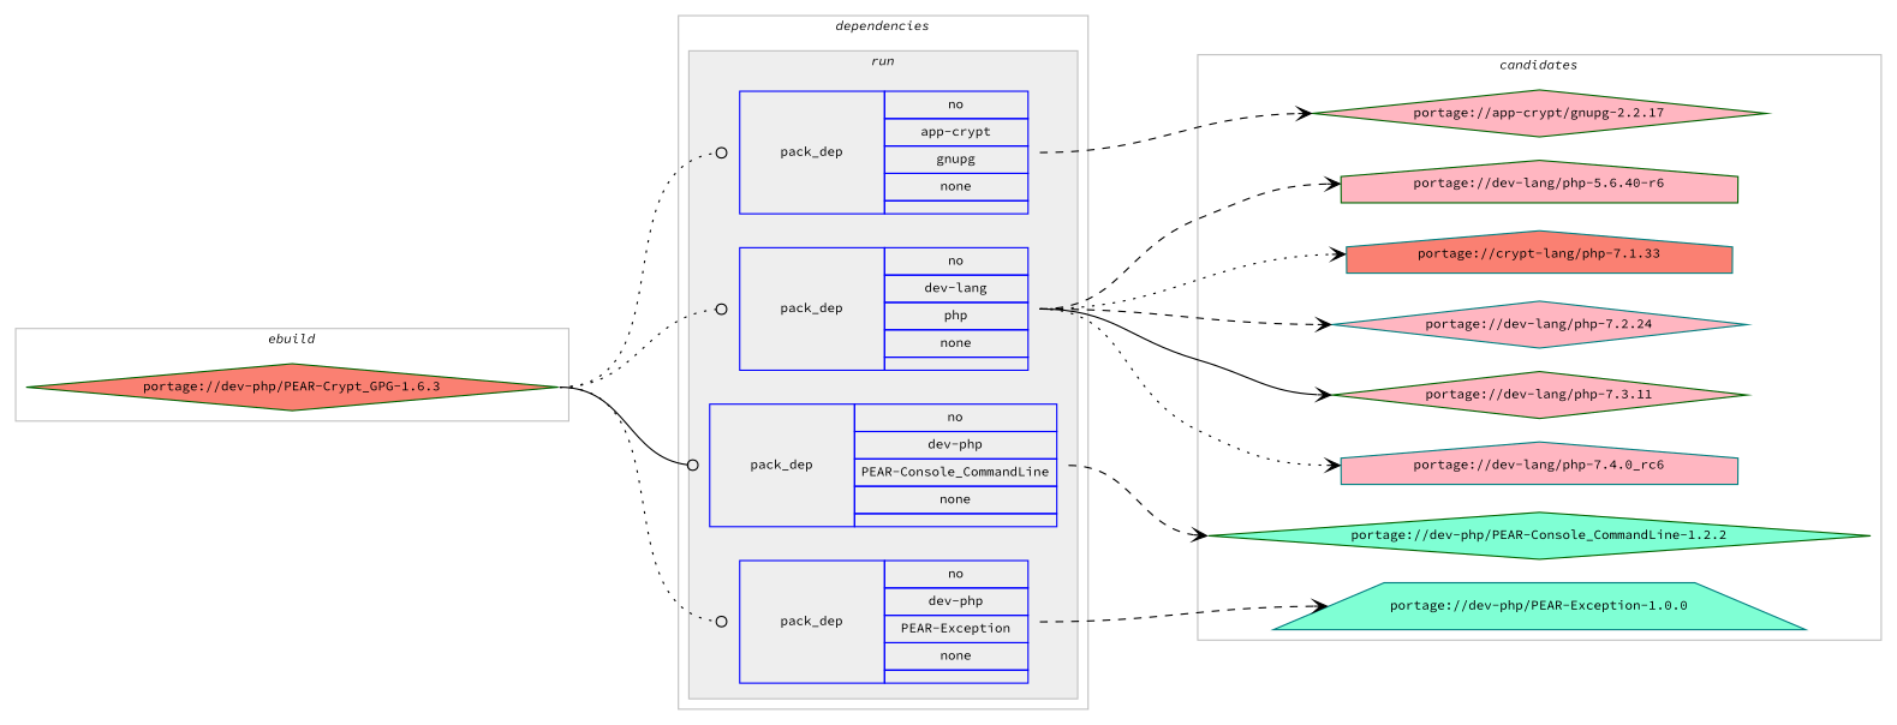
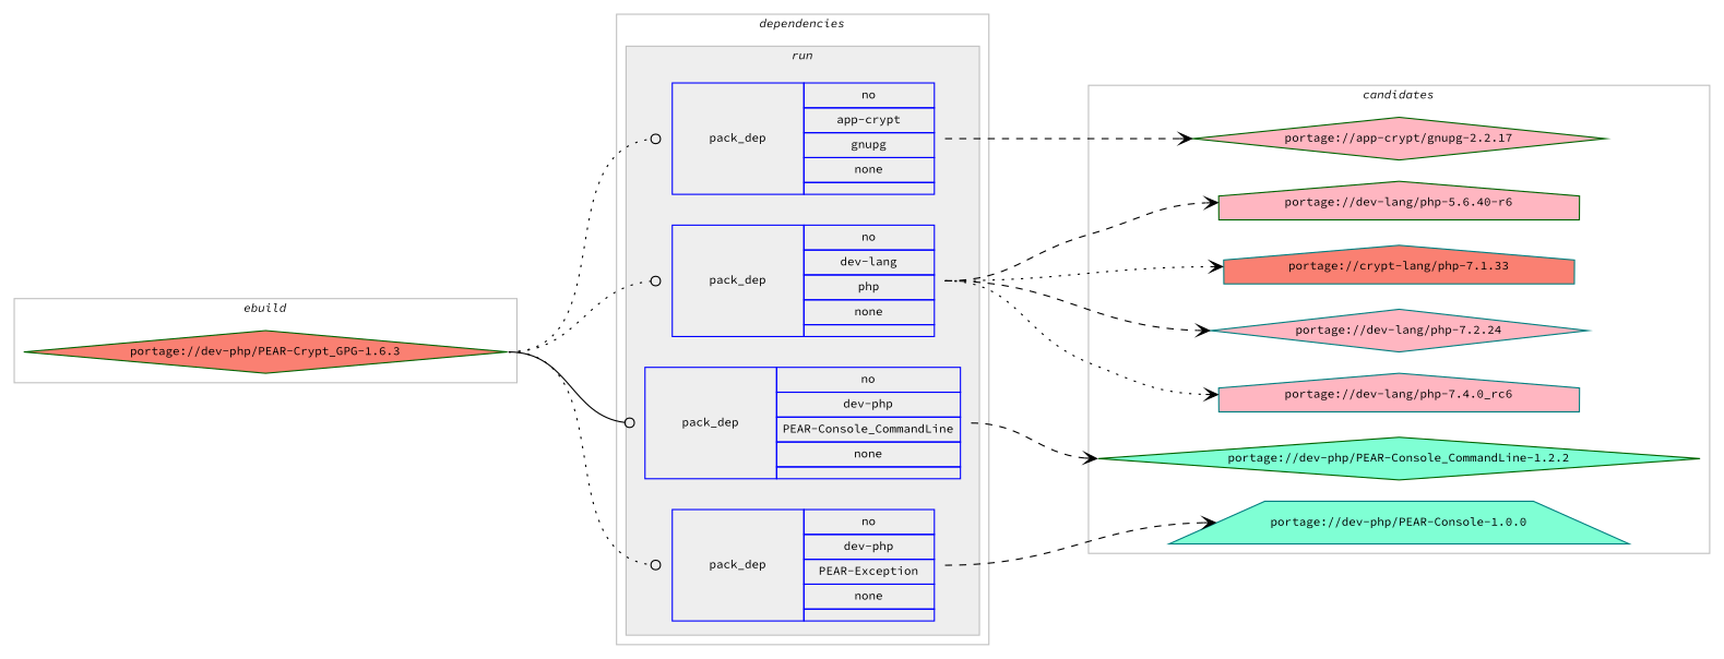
  digraph {
    compound=true
    concentrate=true
    fontname="Source Code Pro"
    fontsize=10
    newrank=true
    rankdir=LR
    ranksep=1.5
    node [color=darkgreen fillcolor=lightpink fontname="Source Code Pro" fontsize=10 shape=diamond style=filled]
    edge [arrowhead=vee fontname="Source Code Pro" headport=w style=dotted tailport=e weight=100]
    n1 [fillcolor=salmon label="portage://dev-php/PEAR-Crypt_GPG-1.6.3" width=4]
    n2 [color=blue label=<<TABLE BORDER="0" CELLBORDER="1" CELLSPACING="0" CELLPADDING="4" WIDTH="220"><TR><TD ROWSPAN="6" CELLPADDING="30">pack_dep</TD></TR><TR><TD WIDTH="110">no</TD></TR><TR><TD>app-crypt</TD></TR><TR><TD>gnupg</TD></TR><TR><TD>none</TD></TR><TR><TD></TD></TR></TABLE>> shape=none fillcolor="" style=""]
    n3 [color=blue label=<<TABLE BORDER="0" CELLBORDER="1" CELLSPACING="0" CELLPADDING="4" WIDTH="220"><TR><TD ROWSPAN="6" CELLPADDING="30">pack_dep</TD></TR><TR><TD WIDTH="110">no</TD></TR><TR><TD>dev-lang</TD></TR><TR><TD>php</TD></TR><TR><TD>none</TD></TR><TR><TD></TD></TR></TABLE>> shape=none fillcolor="" style=""]
    n4 [color=blue label=<<TABLE BORDER="0" CELLBORDER="1" CELLSPACING="0" CELLPADDING="4" WIDTH="220"><TR><TD ROWSPAN="6" CELLPADDING="30">pack_dep</TD></TR><TR><TD WIDTH="110">no</TD></TR><TR><TD>dev-php</TD></TR><TR><TD>PEAR-Console_CommandLine</TD></TR><TR><TD>none</TD></TR><TR><TD></TD></TR></TABLE>> shape=none fillcolor="" style=""]
    n5 [color=blue label=<<TABLE BORDER="0" CELLBORDER="1" CELLSPACING="0" CELLPADDING="4" WIDTH="220"><TR><TD ROWSPAN="6" CELLPADDING="30">pack_dep</TD></TR><TR><TD WIDTH="110">no</TD></TR><TR><TD>dev-php</TD></TR><TR><TD>PEAR-Exception</TD></TR><TR><TD>none</TD></TR><TR><TD></TD></TR></TABLE>> shape=none fillcolor="" style=""]
    n6 [label="portage://app-crypt/gnupg-2.2.17" width=4]
    n7 [label="portage://dev-lang/php-5.6.40-r6" shape=house width=4]
    n8 [color=teal fillcolor=salmon label="portage://crypt-lang/php-7.1.33" shape=house width=4]
    n9 [color=teal label="portage://dev-lang/php-7.2.24" width=4]
-   n10 [label="portage://dev-lang/php-7.3.11" width=4]
    n11 [color=teal label="portage://dev-lang/php-7.4.0_rc6" shape=house width=4]
    n12 [fillcolor=aquamarine label="portage://dev-php/PEAR-Console_CommandLine-1.2.2" width=4]
-   n13 [color=teal fillcolor=aquamarine label="portage://dev-php/PEAR-Exception-1.0.0" shape=trapezium width=4]
+   n13 [color=teal fillcolor=aquamarine label="portage://dev-php/PEAR-Console-1.0.0" shape=trapezium width=4]
    subgraph cluster_1 {
      color=gray
      label=<<i>dependencies</i>>
      subgraph cluster_2 {
        color=gray
        fillcolor="#eeeeee"
        label=<<i>compile</i>>
        style=filled
      }
      subgraph cluster_3 {
        color=gray
        fillcolor="#eeeeee"
        label=<<i>compile and run</i>>
        style=filled
      }
      subgraph cluster_4 {
        color=gray
        fillcolor="#eeeeee"
        label=<<i>run</i>>
        style=filled
        subgraph sub_5 {
          color=gray
          fillcolor="#eeeeee"
          label=<<i>run</i>>
          style=filled
          n2
        }
        subgraph sub_6 {
          color=gray
          fillcolor="#eeeeee"
          label=<<i>run</i>>
          style=filled
          n3
        }
        subgraph sub_7 {
          color=gray
          fillcolor="#eeeeee"
          label=<<i>run</i>>
          style=filled
          n4
        }
        subgraph sub_8 {
          color=gray
          fillcolor="#eeeeee"
          label=<<i>run</i>>
          style=filled
          n5
        }
      }
    }
    subgraph cluster_9 {
      color=gray
      label=<<i>ebuild</i>>
      rank=same
      n1
    }
    subgraph cluster_10 {
      color=gray
      label=<<i>candidates</i>>
      rank=same
      subgraph sub_11 {
        color=black
        label=<<i>candidates</i>>
        nodesep=1
        rank=same
        n6
      }
      subgraph sub_12 {
        color=black
        label=<<i>candidates</i>>
        nodesep=1
        rank=same
        n7
        n8
        n9
-       n10
        n11
      }
      subgraph sub_13 {
        color=black
        label=<<i>candidates</i>>
        nodesep=1
        rank=same
        n12
      }
      subgraph sub_14 {
        color=black
        label=<<i>candidates</i>>
        nodesep=1
        rank=same
        n13
      }
    }
    n1 -> n2 [arrowhead=odot weight=20]
    n1 -> n3 [arrowhead=odot weight=20]
    n1 -> n4 [arrowhead=odot style=solid weight=20]
    n1 -> n5 [arrowhead=odot weight=20]
    n2 -> n6 [style=dashed]
    n3 -> n7 [style=dashed]
    n3 -> n8
    n3 -> n9 [style=dashed]
-   n3 -> n10 [style=solid]
    n3 -> n11
    n4 -> n12 [style=dashed]
    n5 -> n13 [style=dashed]
  }
